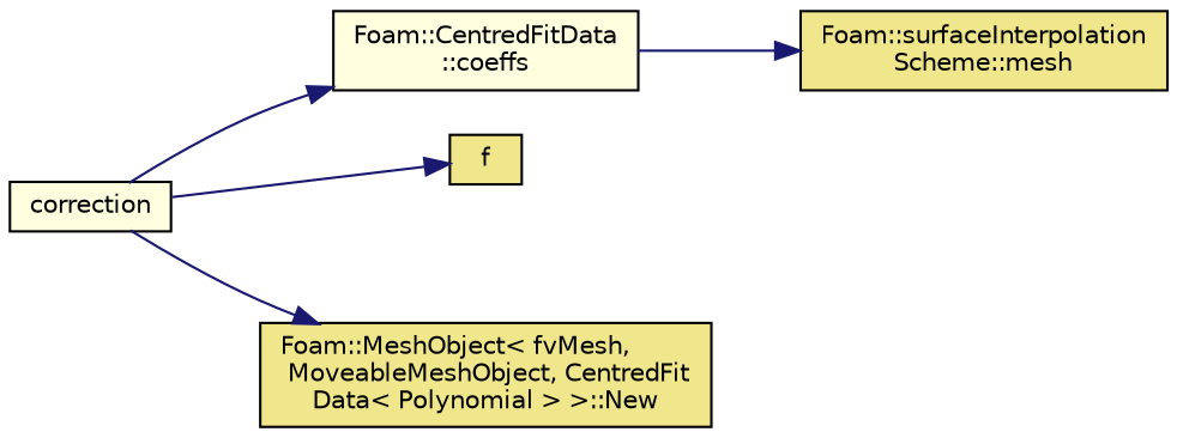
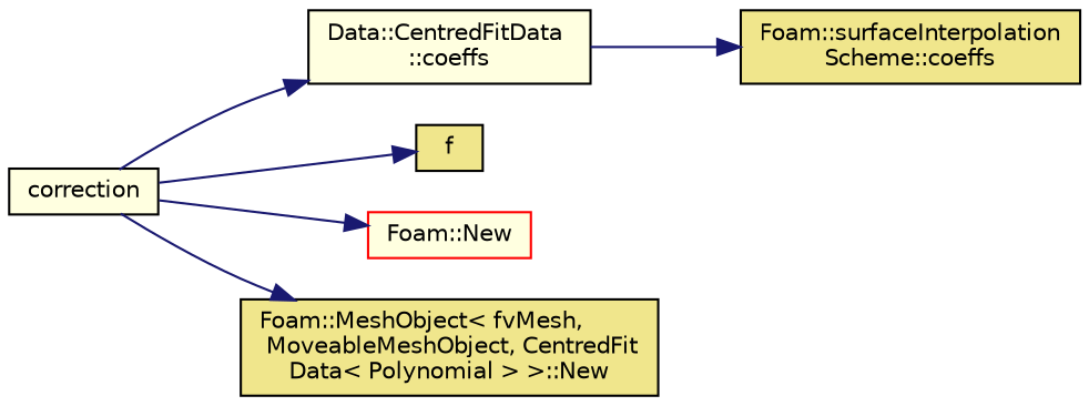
  digraph {
    rankdir=LR
    node [color=black fillcolor=lightyellow fontname=Helvetica fontsize=10 shape=record style=filled]
    edge [color=midnightblue fontname=Helvetica fontsize=10 labelfontname=Helvetica labelfontsize=10 style=solid]
    n1 [fontcolor=black height=0.2 label=correction width=0.4]
-   n2 [height=0.2 label="Foam::CentredFitData\l::coeffs" width=0.4]
+   n2 [height=0.2 label="Data::CentredFitData\l::coeffs" width=0.4]
    n3 [fillcolor=khaki height=0.2 label=f width=0.4]
+   n4 [color=red height=0.2 label="Foam::New" width=0.4]
    n5 [fillcolor=khaki height=0.2 label="Foam::MeshObject\< fvMesh,\l MoveableMeshObject, CentredFit\lData\< Polynomial \> \>::New" width=0.4]
-   n6 [fillcolor=khaki height=0.2 label="Foam::surfaceInterpolation\lScheme::mesh" width=0.4]
+   n6 [fillcolor=khaki height=0.2 label="Foam::surfaceInterpolation\lScheme::coeffs" width=0.4]
    n1 -> n2
    n1 -> n3
+   n1 -> n4
    n1 -> n5
    n2 -> n6
  }
